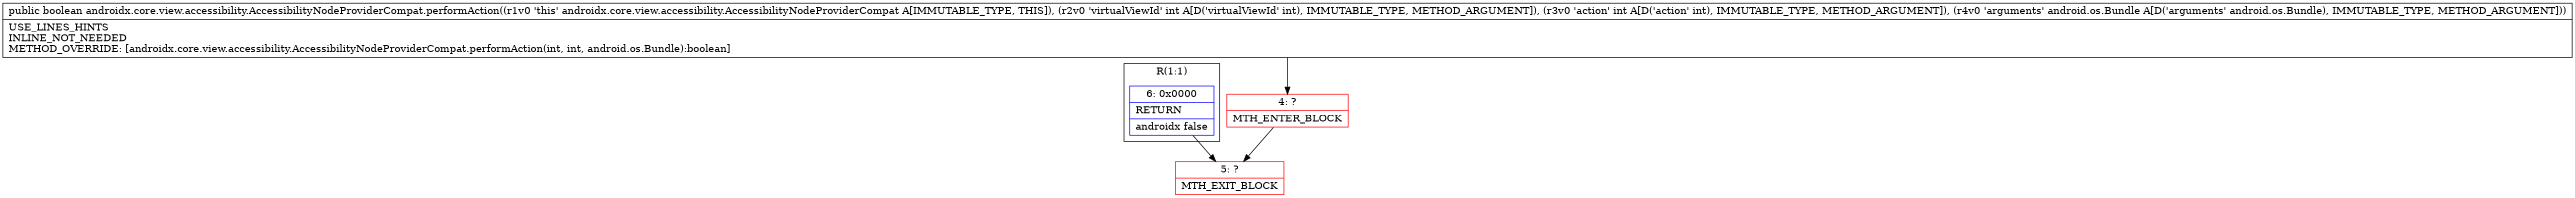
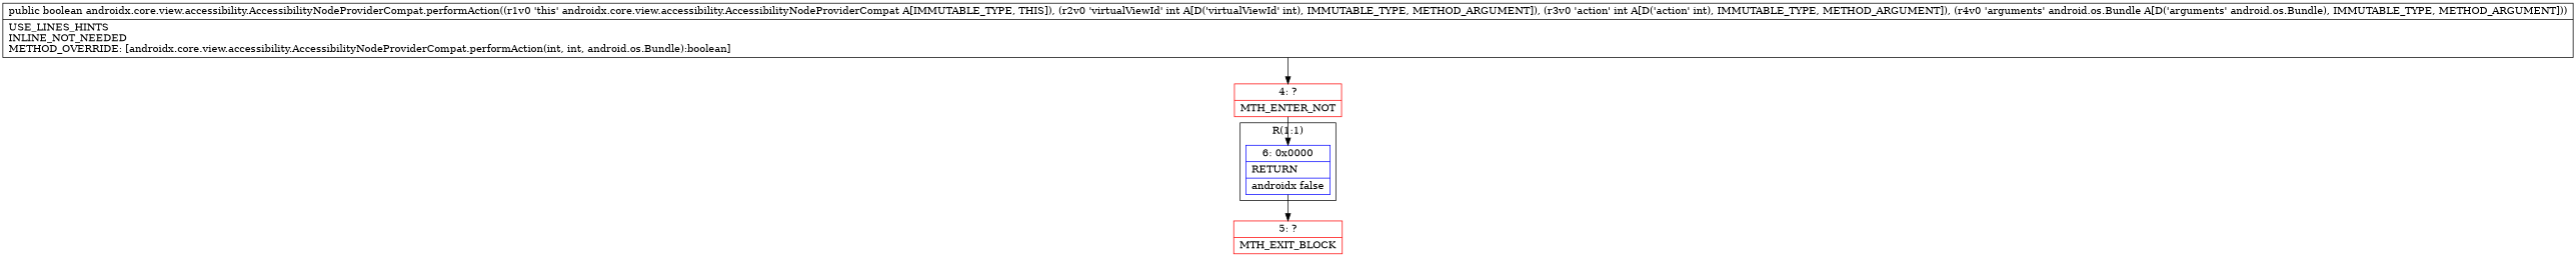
  digraph {
    node [color=red shape=record]
    n1 [color=blue label="{6\:\ 0x0000|RETURN\l|androidx false\l}"]
    n2 [label="{5\:\ ?|MTH_EXIT_BLOCK\l}"]
-   n3 [label="{4\:\ ?|MTH_ENTER_BLOCK\l}"]
+   n3 [label="{4\:\ ?|MTH_ENTER_NOT\l}"]
    n4 [label="{public boolean androidx.core.view.accessibility.AccessibilityNodeProviderCompat.performAction((r1v0 'this' androidx.core.view.accessibility.AccessibilityNodeProviderCompat A[IMMUTABLE_TYPE, THIS]), (r2v0 'virtualViewId' int A[D('virtualViewId' int), IMMUTABLE_TYPE, METHOD_ARGUMENT]), (r3v0 'action' int A[D('action' int), IMMUTABLE_TYPE, METHOD_ARGUMENT]), (r4v0 'arguments' android.os.Bundle A[D('arguments' android.os.Bundle), IMMUTABLE_TYPE, METHOD_ARGUMENT]))  | USE_LINES_HINTS\lINLINE_NOT_NEEDED\lMETHOD_OVERRIDE: [androidx.core.view.accessibility.AccessibilityNodeProviderCompat.performAction(int, int, android.os.Bundle):boolean]\l}" color=""]
    subgraph cluster_1 {
      label="R(1:1)"
      n1
    }
    n1 -> n2
-   n3 -> n2
+   n3 -> n1
    n4 -> n3
  }
